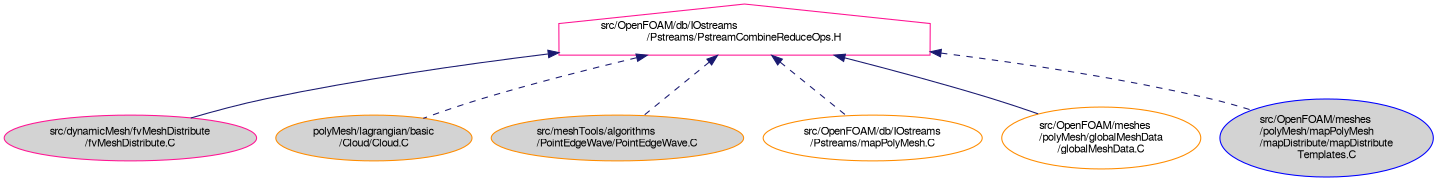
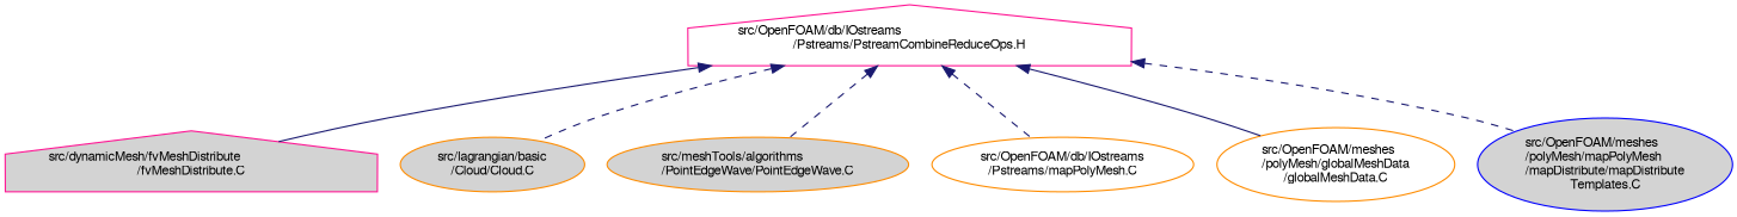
  digraph {
    node [color=darkorange fillcolor=lightgrey fontname=FreeSans fontsize=10 shape=ellipse style=filled]
    edge [color=midnightblue dir=back fontname=FreeSans fontsize=10 labelfontname=FreeSans labelfontsize=10 style=dashed]
    n1 [color=deeppink fillcolor=white fontcolor=black height=0.2 label="src/OpenFOAM/db/IOstreams\l/Pstreams/PstreamCombineReduceOps.H" shape=house width=0.4]
-   n2 [color=deeppink height=0.2 label="src/dynamicMesh/fvMeshDistribute\l/fvMeshDistribute.C" width=0.4]
-   n3 [height=0.2 label="polyMesh/lagrangian/basic\l/Cloud/Cloud.C" width=0.4]
+   n2 [color=deeppink height=0.2 label="src/dynamicMesh/fvMeshDistribute\l/fvMeshDistribute.C" shape=house width=0.4]
+   n3 [height=0.2 label="src/lagrangian/basic\l/Cloud/Cloud.C" width=0.4]
    n4 [height=0.2 label="src/meshTools/algorithms\l/PointEdgeWave/PointEdgeWave.C" width=0.4]
    n5 [fillcolor=white height=0.2 label="src/OpenFOAM/db/IOstreams\l/Pstreams/mapPolyMesh.C" width=0.4]
    n6 [fillcolor=white height=0.2 label="src/OpenFOAM/meshes\l/polyMesh/globalMeshData\l/globalMeshData.C" width=0.4]
    n7 [color=blue height=0.2 label="src/OpenFOAM/meshes\l/polyMesh/mapPolyMesh\l/mapDistribute/mapDistribute\lTemplates.C" width=0.4]
    n1 -> n2 [style=solid]
    n1 -> n3
    n1 -> n4
    n1 -> n5
    n1 -> n6 [style=solid]
    n1 -> n7
  }
